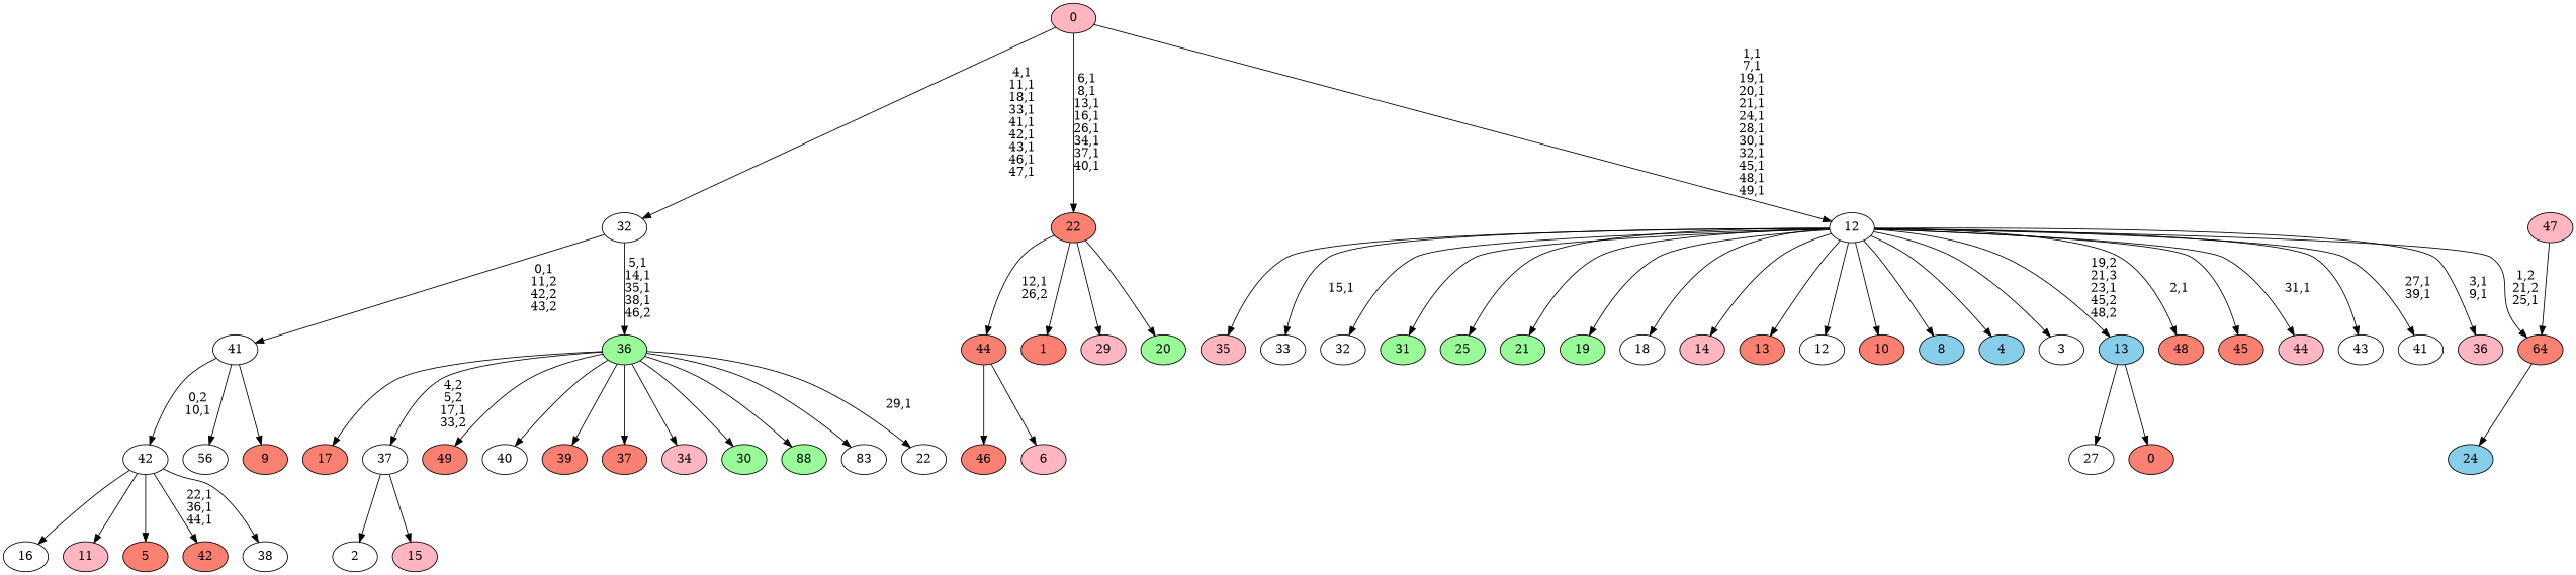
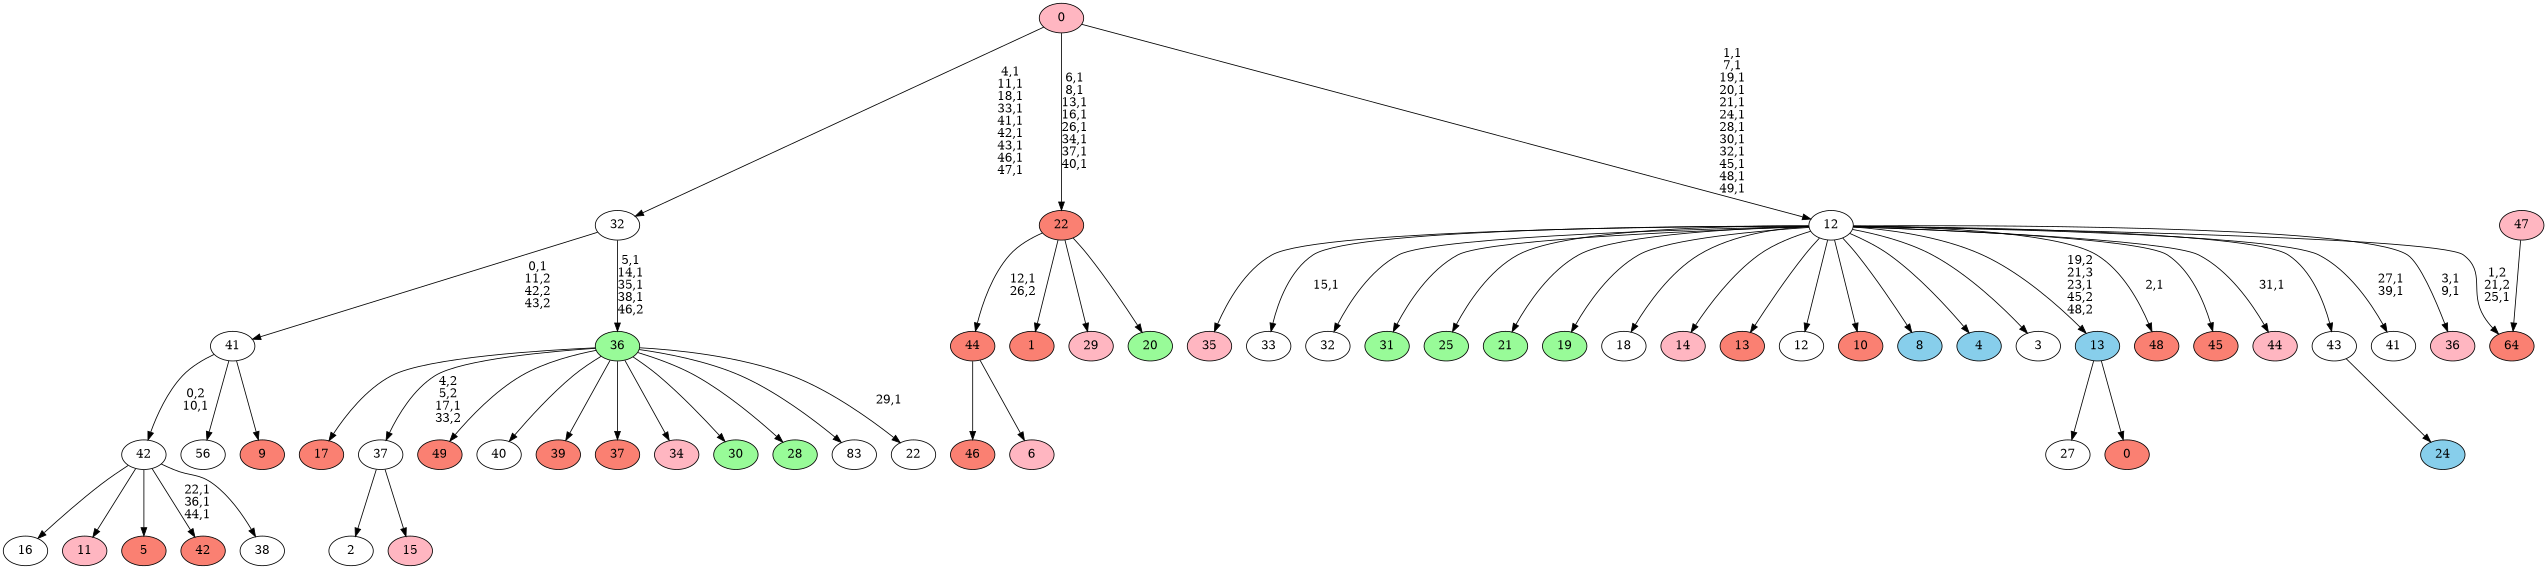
  digraph {
    node [fillcolor=white style=filled]
    n1 [fillcolor=salmon label=49]
    n2 [fillcolor=salmon label=48]
    n3 [fillcolor=lightpink label=47]
    64 [fillcolor=salmon]
    n5 [fillcolor=salmon label=46]
    n6 [fillcolor=salmon label=45]
    n7 [fillcolor=lightpink label=44]
    n8 [label=43]
    n9 [fillcolor=salmon label=42]
    n10 [label=41]
    n11 [label=40]
    n12 [fillcolor=salmon label=39]
    n13 [label=38]
    n14 [fillcolor=salmon label=37]
    n15 [fillcolor=lightpink label=36]
    n16 [fillcolor=lightpink label=35]
    n17 [fillcolor=lightpink label=34]
    n18 [label=33]
    n19 [label=32]
    n20 [fillcolor=palegreen label=31]
    n21 [fillcolor=palegreen label=30]
    n22 [fillcolor=lightpink label=29]
-   n23 [fillcolor=palegreen label=88]
+   n23 [fillcolor=palegreen label=28]
    n24 [label=27]
    n25 [label=56]
    n26 [fillcolor=palegreen label=25]
    n27 [fillcolor=skyblue label=24]
    n28 [label=83]
    n29 [label=22]
    n30 [fillcolor=palegreen label=21]
    n31 [fillcolor=palegreen label=20]
    n32 [fillcolor=palegreen label=19]
    n33 [label=18]
    n34 [fillcolor=salmon label=17]
    n35 [label=16]
    n36 [fillcolor=lightpink label=15]
    n37 [fillcolor=lightpink label=14]
    n38 [fillcolor=salmon label=13]
    n39 [label=12]
    n40 [fillcolor=lightpink label=11]
    n41 [fillcolor=salmon label=10]
    n42 [fillcolor=salmon label=9]
    n43 [fillcolor=skyblue label=8]
    n44 [fillcolor=lightpink label=6]
    44 [fillcolor=salmon]
    n46 [fillcolor=salmon label=5]
    42
    41
    n49 [fillcolor=skyblue label=4]
    n50 [label=3]
    n51 [label=2]
    37
    36 [fillcolor=palegreen]
    32
    n55 [fillcolor=salmon label=1]
    22 [fillcolor=salmon]
    n57 [fillcolor=salmon label=0]
    13 [fillcolor=skyblue]
    12
    0 [fillcolor=lightpink]
    n3 -> 64
-   64 -> n27
+   n8 -> n27
    44 -> n5
    44 -> n44
    42 -> n9 [label="22,1\n36,1\n44,1"]
    42 -> n13
    42 -> n35
    42 -> n40
    42 -> n46
    41 -> n25
    41 -> n42
    41 -> 42 [label="0,2\n10,1"]
    37 -> n36
    37 -> n51
    36 -> n1
    36 -> n11
    36 -> n12
    36 -> n14
    36 -> n17
    36 -> n21
    36 -> n23
    36 -> n28
    36 -> n29 [label="29,1"]
    36 -> n34
    36 -> 37 [label="4,2\n5,2\n17,1\n33,2"]
    32 -> 41 [label="0,1\n11,2\n42,2\n43,2"]
    32 -> 36 [label="5,1\n14,1\n35,1\n38,1\n46,2"]
    22 -> n22
    22 -> n31
    22 -> 44 [label="12,1\n26,2"]
    22 -> n55
    13 -> n24
    13 -> n57
    12 -> n2 [label="2,1"]
    12 -> 64 [label="1,2\n21,2\n25,1"]
    12 -> n6
    12 -> n7 [label="31,1"]
    12 -> n8
    12 -> n10 [label="27,1\n39,1"]
    12 -> n15 [label="3,1\n9,1"]
    12 -> n16
    12 -> n18 [label="15,1"]
    12 -> n19
    12 -> n20
    12 -> n26
    12 -> n30
    12 -> n32
    12 -> n33
    12 -> n37
    12 -> n38
    12 -> n39
    12 -> n41
    12 -> n43
    12 -> n49
    12 -> n50
    12 -> 13 [label="19,2\n21,3\n23,1\n45,2\n48,2"]
    0 -> 32 [label="4,1\n11,1\n18,1\n33,1\n41,1\n42,1\n43,1\n46,1\n47,1"]
    0 -> 22 [label="6,1\n8,1\n13,1\n16,1\n26,1\n34,1\n37,1\n40,1"]
    0 -> 12 [label="1,1\n7,1\n19,1\n20,1\n21,1\n24,1\n28,1\n30,1\n32,1\n45,1\n48,1\n49,1"]
  }
